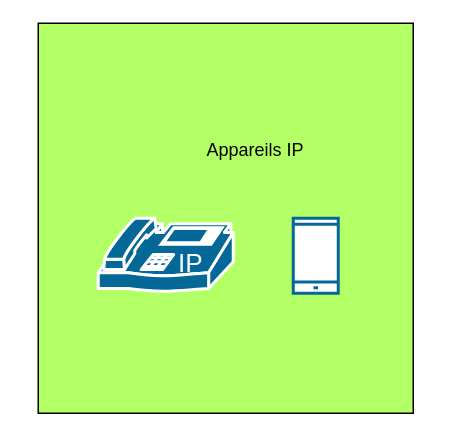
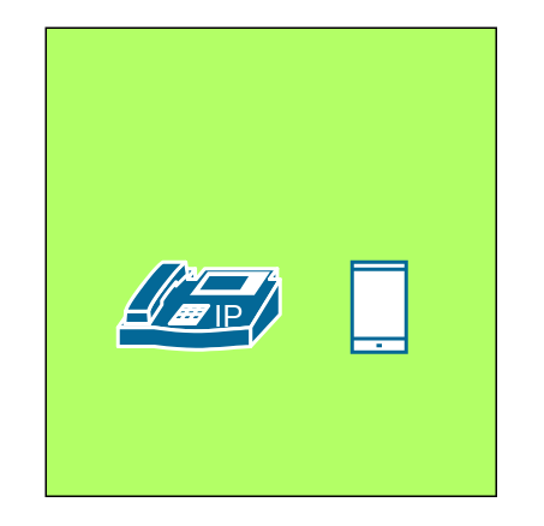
  <mxCell id="0" />
  <mxCell id="1" parent="0" />
  <mxCell id="2" value="" style="rounded=0;whiteSpace=wrap;html=1;rotation=90;fillColor=#B3FF66;shadow=0;" vertex="1" parent="1"><mxGeometry x="20" y="20" width="260" height="250" as="geometry" /></mxCell>
- <mxCell id="3" value="Appareils IP" style="text;strokeColor=none;align=center;fillColor=none;html=1;verticalAlign=middle;whiteSpace=wrap;rounded=0;" vertex="1" parent="1"><mxGeometry x="130" y="85" width="80" height="30" as="geometry" /></mxCell>
  <mxCell id="4" value="" style="shape=mxgraph.cisco.modems_and_phones.ip_phone;sketch=0;html=1;pointerEvents=1;dashed=0;fillColor=#036897;strokeColor=#ffffff;strokeWidth=2;verticalLabelPosition=bottom;verticalAlign=top;align=center;outlineConnect=0;" vertex="1" parent="1"><mxGeometry x="65" y="145" width="90" height="50" as="geometry" /></mxCell>
  <mxCell id="5" value="" style="html=1;verticalLabelPosition=bottom;align=center;labelBackgroundColor=#ffffff;verticalAlign=top;strokeWidth=2;strokeColor=#036897;shadow=0;dashed=0;shape=mxgraph.ios7.icons.smartphone;fillColor=#FFFFFF;" vertex="1" parent="1"><mxGeometry x="195" y="145" width="30" height="50" as="geometry" /></mxCell>
